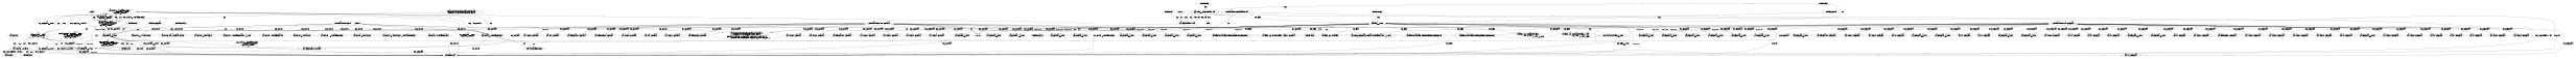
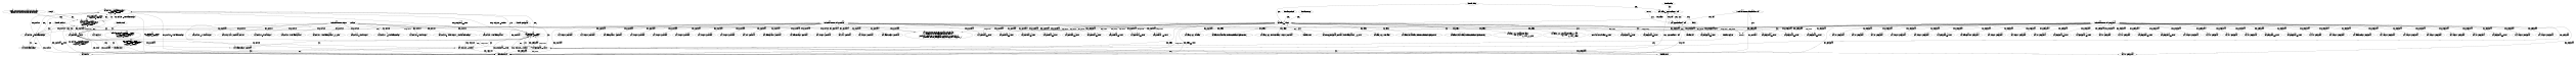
  digraph {
    n1 [label="(Call,cmdSize != sizeof(effect_config_t) ||\n                pReplyData == NULL ||\n *replySize != sizeof(int))"]
    n2 [label="(Call,cmdSize != sizeof(effect_config_t))"]
    n3 [label="(Call,pReplyData == NULL ||\n *replySize != sizeof(int))"]
    n4 [label="(Call,pCmdData == NULL ||\n                cmdSize != sizeof(effect_config_t) ||\n                pReplyData == NULL ||\n *replySize != sizeof(int))"]
    n5 [label="(MethodReturn,int)"]
-   n6 [label="(Literal,sizeof(effect_config_t))"]
+   n6 [label="(Call,sizeof(effect_config_t))"]
    n7 [label="(Call,pReplyData == NULL)"]
    n8 [label="(Call,*replySize != sizeof(int))"]
    n9 [label="(Call,pCmdData == NULL)"]
    n10 [label="(ControlStructure,if (pCmdData == NULL ||\n                cmdSize != sizeof(effect_config_t) ||\n                pReplyData == NULL ||\n *replySize != sizeof(int)))"]
    n11 [label="(MethodParameterIn,uint32_t            cmdSize)"]
    n12 [label="(Call,cmdSize != sizeof(uint32_t))"]
    n13 [label="(Call,cmdSize < sizeof(effect_param_t))"]
    n14 [label="(Call,cmdSize < (sizeof(effect_param_t) + p->psize))"]
    n15 [label="(Call,cmdSize != sizeof(uint32_t))"]
    n16 [label="(Call,cmdSize     != sizeof(effect_config_t))"]
    n17 [label="(Call,cmdSize != sizeof(uint32_t))"]
    n18 [label="(Call,cmdSize != (sizeof(uint32_t) + sizeof(channel_config_t)))"]
    n19 [label="(Call,ALOGE(\"PreProcessingFx_Command cmdCode Case: \"\n \"EFFECT_CMD_SET_FEATURE_CONFIG: ERROR\n\"\n \"pCmdData %p cmdSize %d pReplyData %p replySize %p *replySize %d\",\n                        pCmdData, cmdSize, pReplyData, replySize, replySize ? *replySize : -1))"]
    n20 [label="(Call,cmdSize < sizeof(effect_param_t))"]
    n21 [label="(Call,cmdSize != 2 * sizeof(uint32_t))"]
    n22 [label="(Call,strndup((char *)pCmdData, cmdSize))"]
    1000100
    n24 [label="(Identifier,NULL)"]
    n25 [label="(Call,(int *)pReplyData)"]
    n26 [label="(Call,sizeof(int))"]
    n27 [label="(MethodParameterIn,void *pReplyData)"]
    n28 [label="(Call,(int *)pReplyData)"]
    n29 [label="(Call,memcpy(pReplyData, pCmdData, sizeof(effect_param_t) + p->psize))"]
    n30 [label="(Call,(int *)pReplyData)"]
    n31 [label="(Call,(int *)pReplyData)"]
    n32 [label="(Call,(uint32_t *)pReplyData)"]
    n33 [label="(Call,(uint32_t *)pReplyData)"]
    n34 [label="(Call,pReplyData == NULL)"]
    n35 [label="(Call,(effect_param_t *)pReplyData)"]
    n36 [label="(Call,(uint32_t *)pReplyData)"]
    n37 [label="(Call,(uint32_t *)pReplyData)"]
    n38 [label="(Call,(int *)pReplyData)"]
    n39 [label="(Call,pReplyData == NULL)"]
    n40 [label="(Call,pReplyData  == NULL)"]
    n41 [label="(Call,(int *)pReplyData)"]
    n42 [label="(Call,(int *)pReplyData)"]
    n43 [label="(Call,pReplyData == NULL)"]
    n44 [label="(Call,pReplyData == NULL)"]
    n45 [label="(Call,pReplyData == NULL)"]
    n46 [label="(Call,(uint32_t *)pReplyData)"]
    n47 [label="(Call,(int *)pReplyData)"]
    n48 [label="(Call,(int *)pReplyData)"]
    n49 [label="(Call,pReplyData == NULL)"]
    n50 [label="(Call,(int *)pReplyData)"]
    n51 [label="(Call,pReplyData == NULL)"]
    n52 [label="(Call,pReplyData == NULL)"]
    n53 [label="(Call,pReplyData == NULL)"]
    n54 [label="(Call,(int *)pReplyData)"]
    n55 [label="(Call,(uint32_t *)pReplyData)"]
    n56 [label="(Call,pReplyData == NULL)"]
    n57 [label="(Call,(effect_config_t *)pReplyData)"]
    n58 [label="(Call,(uint32_t *)pReplyData)"]
    n59 [label="(Call,(uint32_t *)pReplyData)"]
    n60 [label="(Call,(uint32_t *)pReplyData)"]
    n61 [label="(Call,(uint32_t *)pReplyData)"]
    n62 [label="(Call,(int *)pReplyData)"]
    n63 [label="(Call,pReplyData == NULL)"]
    n64 [label="(Call,pReplyData == NULL)"]
    n65 [label="(Call,(uint32_t *)pReplyData)"]
    n66 [label="(Call,(uint32_t *)pReplyData)"]
    n67 [label="(Call,pReplyData == NULL)"]
    n68 [label="(Call,(effect_config_t *)pCmdData)"]
    n69 [label="(Identifier,NULL)"]
-   n70 [label="(MethodParameterIn,vsize *pCmdData)"]
+   n70 [label="(MethodParameterIn,void *pCmdData)"]
    n71 [label="(Call,(uint32_t *)pCmdData)"]
    n72 [label="(Call,(uint32_t *)pCmdData)"]
    n73 [label="(Call,(effect_param_t *) pCmdData)"]
    n74 [label="(Call,(uint32_t *)pCmdData)"]
    n75 [label="(Call,(uint32_t *)pCmdData)"]
    n76 [label="(Call,pCmdData == NULL)"]
    n77 [label="(Call,(uint32_t *)pCmdData)"]
    n78 [label="(Call,(uint32_t *)pCmdData)"]
    n79 [label="(Call,pCmdData == NULL)"]
    n80 [label="(Call,pCmdData == NULL)"]
    n81 [label="(Call,pCmdData == NULL)"]
    n82 [label="(Call,pCmdData == NULL)"]
    n83 [label="(Call,(uint32_t *)pCmdData)"]
    n84 [label="(Call,(bool *)pCmdData)"]
    n85 [label="(Call,(effect_param_t *)pCmdData)"]
    n86 [label="(Call,(effect_config_t *)pCmdData)"]
    n87 [label="(Call,(uint32_t *)pCmdData)"]
    n88 [label="(Call,(char *)pCmdData)"]
    n89 [label="(Call,pCmdData == NULL)"]
    n90 [label="(Call,pCmdData    == NULL)"]
    n91 [label="(Call,pCmdData == NULL)"]
    n92 [label="(Call,(uint32_t *)pCmdData)"]
    n93 [label="(Call,(effect_config_t *)pCmdData)"]
    n94 [label="(Call,pCmdData == NULL)"]
    n95 [label="(Call,effect == NULL)"]
+   n96 [label="(Call,effect->ops->init(effect))"]
    n97 [label="(Call,Effect_SetState(effect, PREPROC_EFFECT_STATE_CONFIG))"]
    n98 [label="(Call,effect->ops->set_device(effect, *(uint32_t *)pCmdData))"]
    n99 [label="(Identifier,NULL)"]
    n100 [label="(Call,effect->ops->reset(effect))"]
    n101 [label="(Call,Effect_SetState(effect, PREPROC_EFFECT_STATE_ACTIVE))"]
    n102 [label="(Call,Effect_SetState(effect, PREPROC_EFFECT_STATE_CONFIG))"]
    n103 [label="(Call,effect->ops->set_parameter(effect,\n (void *)p->data,\n                                                                p->data + p->psize))"]
    n104 [label="(Call,effect->ops->get_parameter(effect, p->data,\n &p->vsize,\n                                                       p->data + voffset))"]
    n105 [label="(ControlStructure,if (effect == NULL))"]
    n106 [label="(Call,* effect = (preproc_effect_t *) self)"]
    n107 [label="(Call,(preproc_effect_t *) self)"]
    n108 [label="(Block,)"]
    n109 [label="(Identifier,self)"]
    n110 [label="(MethodParameterIn,effect_handle_t  self)"]
    n111 [label="(Literal,\"PreProcessingFx_Command cmdCode Case: \"\n \"EFFECT_CMD_SET_CONFIG_REVERSE: ERROR\")"]
    n112 [label="(Call,*replySize)"]
    n113 [label="(Identifier,cmdSize)"]
    n114 [label="(Identifier,cmdCode)"]
    n115 [label="(Identifier,sizeof)"]
    n116 [label="(Identifier,effect)"]
    n117 [label="(Identifier,pReplyData)"]
    n118 [label="(Identifier,EINVAL)"]
    n119 [label="(Identifier,replySize)"]
    n120 [label="(Identifier,effect)"]
    1000112
    1000304
    n1 -> n2 [label="CFG: "]
    n1 -> n3 [label="CFG: "]
    n1 -> n4 [label="AST: "]
    n1 -> n4 [label="DDG: cmdSize != sizeof(effect_config_t)"]
    n1 -> n4 [label="DDG: pReplyData == NULL ||\n *replySize != sizeof(int)"]
    n1 -> n5 [label="DDG: pReplyData == NULL ||\n *replySize != sizeof(int)"]
    n1 -> n5 [label="DDG: cmdSize != sizeof(effect_config_t)"]
    n2 -> n1 [label="AST: "]
    n2 -> n1 [label="DDG: cmdSize"]
    n2 -> n5 [label="DDG: cmdSize"]
    n2 -> n6 [label="CFG: "]
    n3 -> n1 [label="AST: "]
    n3 -> n1 [label="DDG: pReplyData == NULL"]
    n3 -> n1 [label="DDG: *replySize != sizeof(int)"]
    n3 -> n5 [label="DDG: *replySize != sizeof(int)"]
    n3 -> n5 [label="DDG: pReplyData == NULL"]
    n3 -> n7 [label="CFG: "]
    n3 -> n8 [label="CFG: "]
    n4 -> n1 [label="CFG: "]
    n4 -> n5 [label="DDG: pCmdData == NULL"]
    n4 -> n5 [label="DDG: cmdSize != sizeof(effect_config_t) ||\n                pReplyData == NULL ||\n *replySize != sizeof(int)"]
    n4 -> n5 [label="DDG: pCmdData == NULL ||\n                cmdSize != sizeof(effect_config_t) ||\n                pReplyData == NULL ||\n *replySize != sizeof(int)"]
    n4 -> n9 [label="CFG: "]
    n4 -> n10 [label="AST: "]
    n6 -> n2 [label="AST: "]
    n7 -> n3 [label="AST: "]
    n7 -> n3 [label="DDG: pReplyData"]
    n7 -> n3 [label="DDG: NULL"]
    n7 -> n5 [label="DDG: NULL"]
    n7 -> n5 [label="DDG: pReplyData"]
    n7 -> n24 [label="CFG: "]
    n7 -> n25 [label="DDG: pReplyData"]
    n8 -> n3 [label="AST: "]
    n8 -> n3 [label="DDG: *replySize"]
    n8 -> n5 [label="DDG: *replySize"]
-   n8 -> n26 [label="DDG: (preproc_effect_t *) self"]
+   n8 -> n26 [label="CFG: "]
    n9 -> n4 [label="AST: "]
    n9 -> n4 [label="DDG: pCmdData"]
    n9 -> n4 [label="DDG: NULL"]
    n9 -> n5 [label="DDG: NULL"]
    n9 -> n5 [label="DDG: pCmdData"]
    n9 -> n7 [label="DDG: NULL"]
    n9 -> n68 [label="DDG: pCmdData"]
    n9 -> n69 [label="CFG: "]
    n11 -> n2 [label="DDG: cmdSize"]
    n11 -> n5 [label="DDG: cmdSize"]
    n11 -> n12 [label="DDG: cmdSize"]
    n11 -> n13 [label="DDG: cmdSize"]
    n11 -> n14 [label="DDG: cmdSize"]
    n11 -> n15 [label="DDG: cmdSize"]
    n11 -> n16 [label="DDG: cmdSize"]
    n11 -> n17 [label="DDG: cmdSize"]
    n11 -> n18 [label="DDG: cmdSize"]
    n11 -> n19 [label="DDG: cmdSize"]
    n11 -> n20 [label="DDG: cmdSize"]
    n11 -> n21 [label="DDG: cmdSize"]
    n11 -> n22 [label="DDG: cmdSize"]
    n11 -> 1000100 [label="AST: "]
    n24 -> n7 [label="AST: "]
    n26 -> n8 [label="AST: "]
+   n27 -> n5 [label="DDG: pReplyData"]
    n27 -> n7 [label="DDG: pReplyData"]
    n27 -> n19 [label="DDG: pReplyData"]
    n27 -> 1000100 [label="AST: "]
    n27 -> n25 [label="DDG: pReplyData"]
    n27 -> n28 [label="DDG: pReplyData"]
    n27 -> n29 [label="DDG: pReplyData"]
    n27 -> n30 [label="DDG: pReplyData"]
    n27 -> n31 [label="DDG: pReplyData"]
    n27 -> n32 [label="DDG: pReplyData"]
    n27 -> n33 [label="DDG: pReplyData"]
    n27 -> n34 [label="DDG: pReplyData"]
    n27 -> n35 [label="DDG: pReplyData"]
    n27 -> n36 [label="DDG: pReplyData"]
    n27 -> n37 [label="DDG: pReplyData"]
    n27 -> n38 [label="DDG: pReplyData"]
    n27 -> n39 [label="DDG: pReplyData"]
    n27 -> n40 [label="DDG: pReplyData"]
    n27 -> n41 [label="DDG: pReplyData"]
    n27 -> n42 [label="DDG: pReplyData"]
    n27 -> n43 [label="DDG: pReplyData"]
    n27 -> n44 [label="DDG: pReplyData"]
    n27 -> n45 [label="DDG: pReplyData"]
    n27 -> n46 [label="DDG: pReplyData"]
    n27 -> n47 [label="DDG: pReplyData"]
    n27 -> n48 [label="DDG: pReplyData"]
    n27 -> n49 [label="DDG: pReplyData"]
    n27 -> n50 [label="DDG: pReplyData"]
    n27 -> n51 [label="DDG: pReplyData"]
    n27 -> n52 [label="DDG: pReplyData"]
    n27 -> n53 [label="DDG: pReplyData"]
    n27 -> n54 [label="DDG: pReplyData"]
    n27 -> n55 [label="DDG: pReplyData"]
    n27 -> n56 [label="DDG: pReplyData"]
    n27 -> n57 [label="DDG: pReplyData"]
    n27 -> n58 [label="DDG: pReplyData"]
    n27 -> n59 [label="DDG: pReplyData"]
    n27 -> n60 [label="DDG: pReplyData"]
    n27 -> n61 [label="DDG: pReplyData"]
    n27 -> n62 [label="DDG: pReplyData"]
    n27 -> n63 [label="DDG: pReplyData"]
    n27 -> n64 [label="DDG: pReplyData"]
    n27 -> n65 [label="DDG: pReplyData"]
    n27 -> n66 [label="DDG: pReplyData"]
    n27 -> n67 [label="DDG: pReplyData"]
    n69 -> n9 [label="AST: "]
    n70 -> n5 [label="DDG: pCmdData"]
    n70 -> n9 [label="DDG: pCmdData"]
    n70 -> n19 [label="DDG: pCmdData"]
    n70 -> 1000100 [label="AST: "]
    n70 -> n29 [label="DDG: pCmdData"]
    n70 -> n68 [label="DDG: pCmdData"]
    n70 -> n71 [label="DDG: pCmdData"]
    n70 -> n72 [label="DDG: pCmdData"]
    n70 -> n73 [label="DDG: pCmdData"]
    n70 -> n74 [label="DDG: pCmdData"]
    n70 -> n75 [label="DDG: pCmdData"]
    n70 -> n76 [label="DDG: pCmdData"]
    n70 -> n77 [label="DDG: pCmdData"]
    n70 -> n78 [label="DDG: pCmdData"]
    n70 -> n79 [label="DDG: pCmdData"]
    n70 -> n80 [label="DDG: pCmdData"]
    n70 -> n81 [label="DDG: pCmdData"]
    n70 -> n82 [label="DDG: pCmdData"]
    n70 -> n83 [label="DDG: pCmdData"]
    n70 -> n84 [label="DDG: pCmdData"]
    n70 -> n85 [label="DDG: pCmdData"]
    n70 -> n86 [label="DDG: pCmdData"]
    n70 -> n87 [label="DDG: pCmdData"]
    n70 -> n88 [label="DDG: pCmdData"]
    n70 -> n89 [label="DDG: pCmdData"]
    n70 -> n90 [label="DDG: pCmdData"]
    n70 -> n91 [label="DDG: pCmdData"]
    n70 -> n92 [label="DDG: pCmdData"]
    n70 -> n93 [label="DDG: pCmdData"]
    n70 -> n94 [label="DDG: pCmdData"]
    n95 -> n5 [label="DDG: effect == NULL"]
    n95 -> n5 [label="DDG: effect"]
    n95 -> n5 [label="DDG: NULL"]
    n95 -> n9 [label="DDG: NULL"]
    n95 -> n45 [label="DDG: NULL"]
    n95 -> n49 [label="DDG: NULL"]
    n95 -> n53 [label="DDG: NULL"]
    n95 -> n56 [label="DDG: NULL"]
    n95 -> n63 [label="DDG: NULL"]
    n95 -> n67 [label="DDG: NULL"]
    n95 -> n76 [label="DDG: NULL"]
    n95 -> n79 [label="DDG: NULL"]
    n95 -> n80 [label="DDG: NULL"]
    n95 -> n81 [label="DDG: NULL"]
    n95 -> n82 [label="DDG: NULL"]
    n95 -> n89 [label="DDG: NULL"]
    n95 -> n90 [label="DDG: NULL"]
    n95 -> n91 [label="DDG: NULL"]
    n95 -> n94 [label="DDG: NULL"]
+   n95 -> n96 [label="DDG: effect"]
    n95 -> n97 [label="DDG: effect"]
    n95 -> n98 [label="DDG: effect"]
    n95 -> n99 [label="CFG: "]
    n95 -> n100 [label="DDG: effect"]
    n95 -> n101 [label="DDG: effect"]
    n95 -> n102 [label="DDG: effect"]
    n95 -> n103 [label="DDG: effect"]
    n95 -> n104 [label="DDG: effect"]
    n95 -> n105 [label="AST: "]
    n99 -> n95 [label="AST: "]
    n106 -> n5 [label="DDG: (preproc_effect_t *) self"]
    n106 -> n95 [label="DDG: effect"]
    n106 -> n107 [label="CFG: "]
    n106 -> n108 [label="DDG: "]
    n107 -> n5 [label="DDG: self"]
    n107 -> n106 [label="AST: "]
    n107 -> n106 [label="DDG: self"]
-   n107 -> n119 [label="CFG: "]
+   n107 -> n109 [label="CFG: "]
    n109 -> n107 [label="AST: "]
-   n110 -> n5 [label="DDG: self"]
+   n110 -> n5 [label="DDG: pCmdData"]
    n110 -> 1000100 [label="AST: "]
    n110 -> n107 [label="DDG: self"]
    n111 -> n4 [label="CFG: "]
    n112 -> n8 [label="AST: "]
    n113 -> n2 [label="AST: "]
    n113 -> n9 [label="CFG: "]
    n114 -> n95 [label="CFG: "]
    n115 -> n9 [label="AST: "]
    n116 -> n106 [label="AST: "]
    n117 -> n2 [label="CFG: "]
    n117 -> n7 [label="AST: "]
    n118 -> n95 [label="CFG: "]
    n119 -> n7 [label="CFG: "]
    n120 -> n95 [label="AST: "]
    n120 -> n106 [label="CFG: "]
    1000112 -> n107 [label="AST: "]
    1000304 -> n4 [label="CFG: "]
  }
